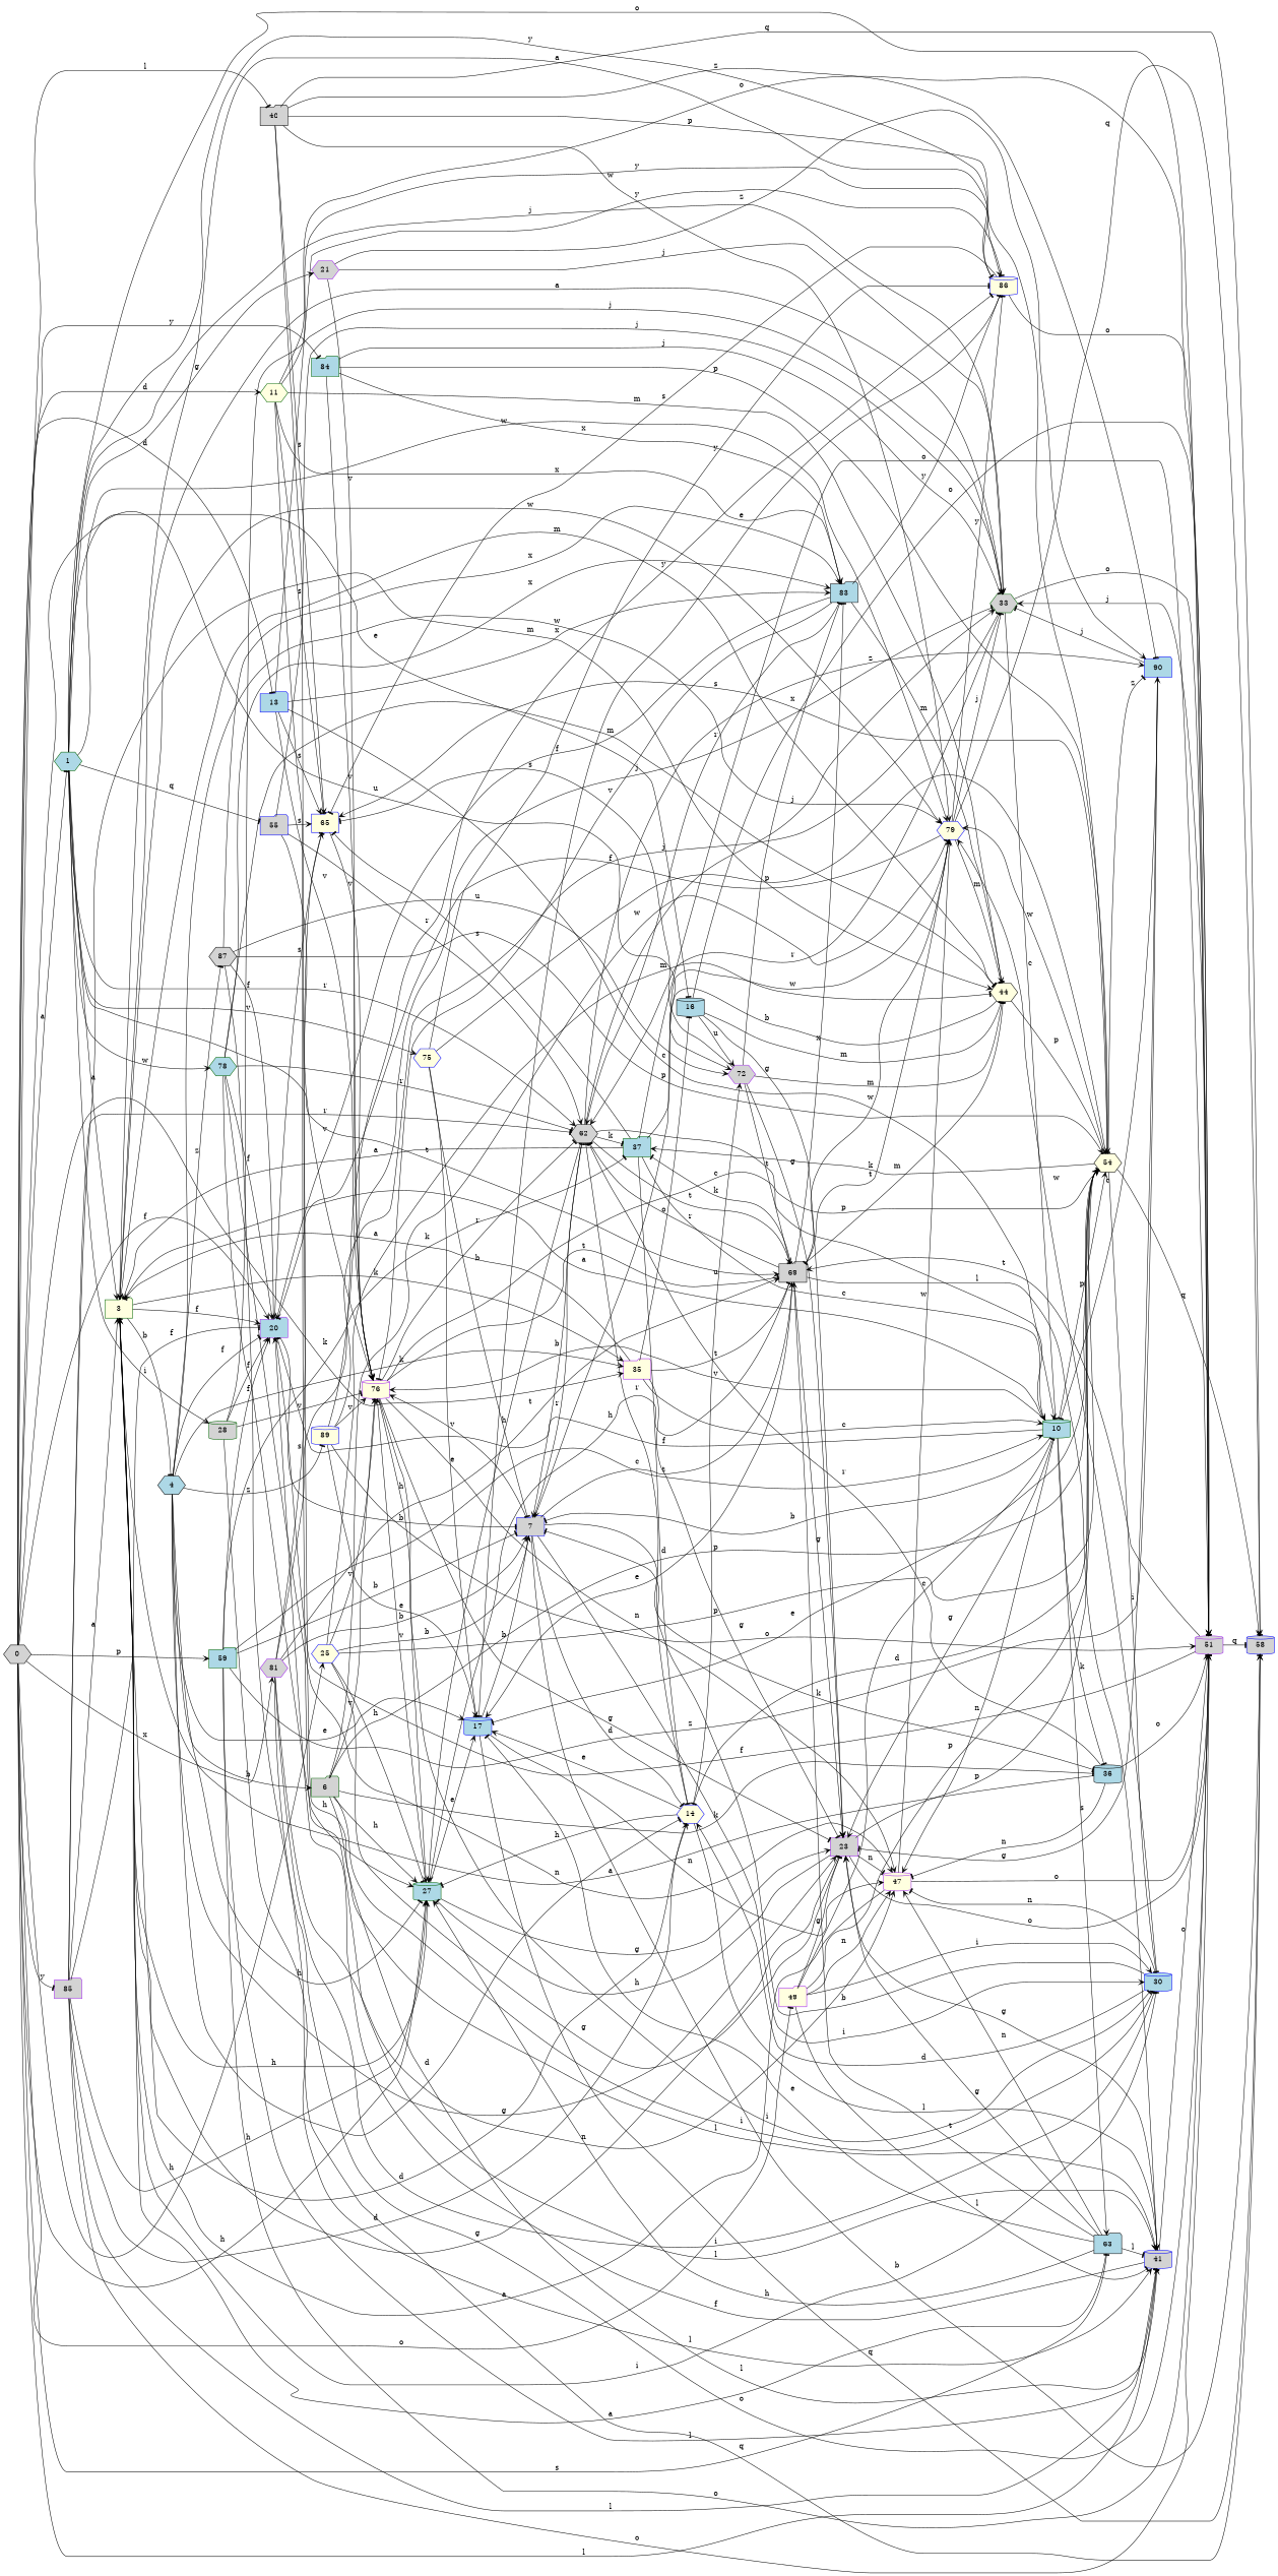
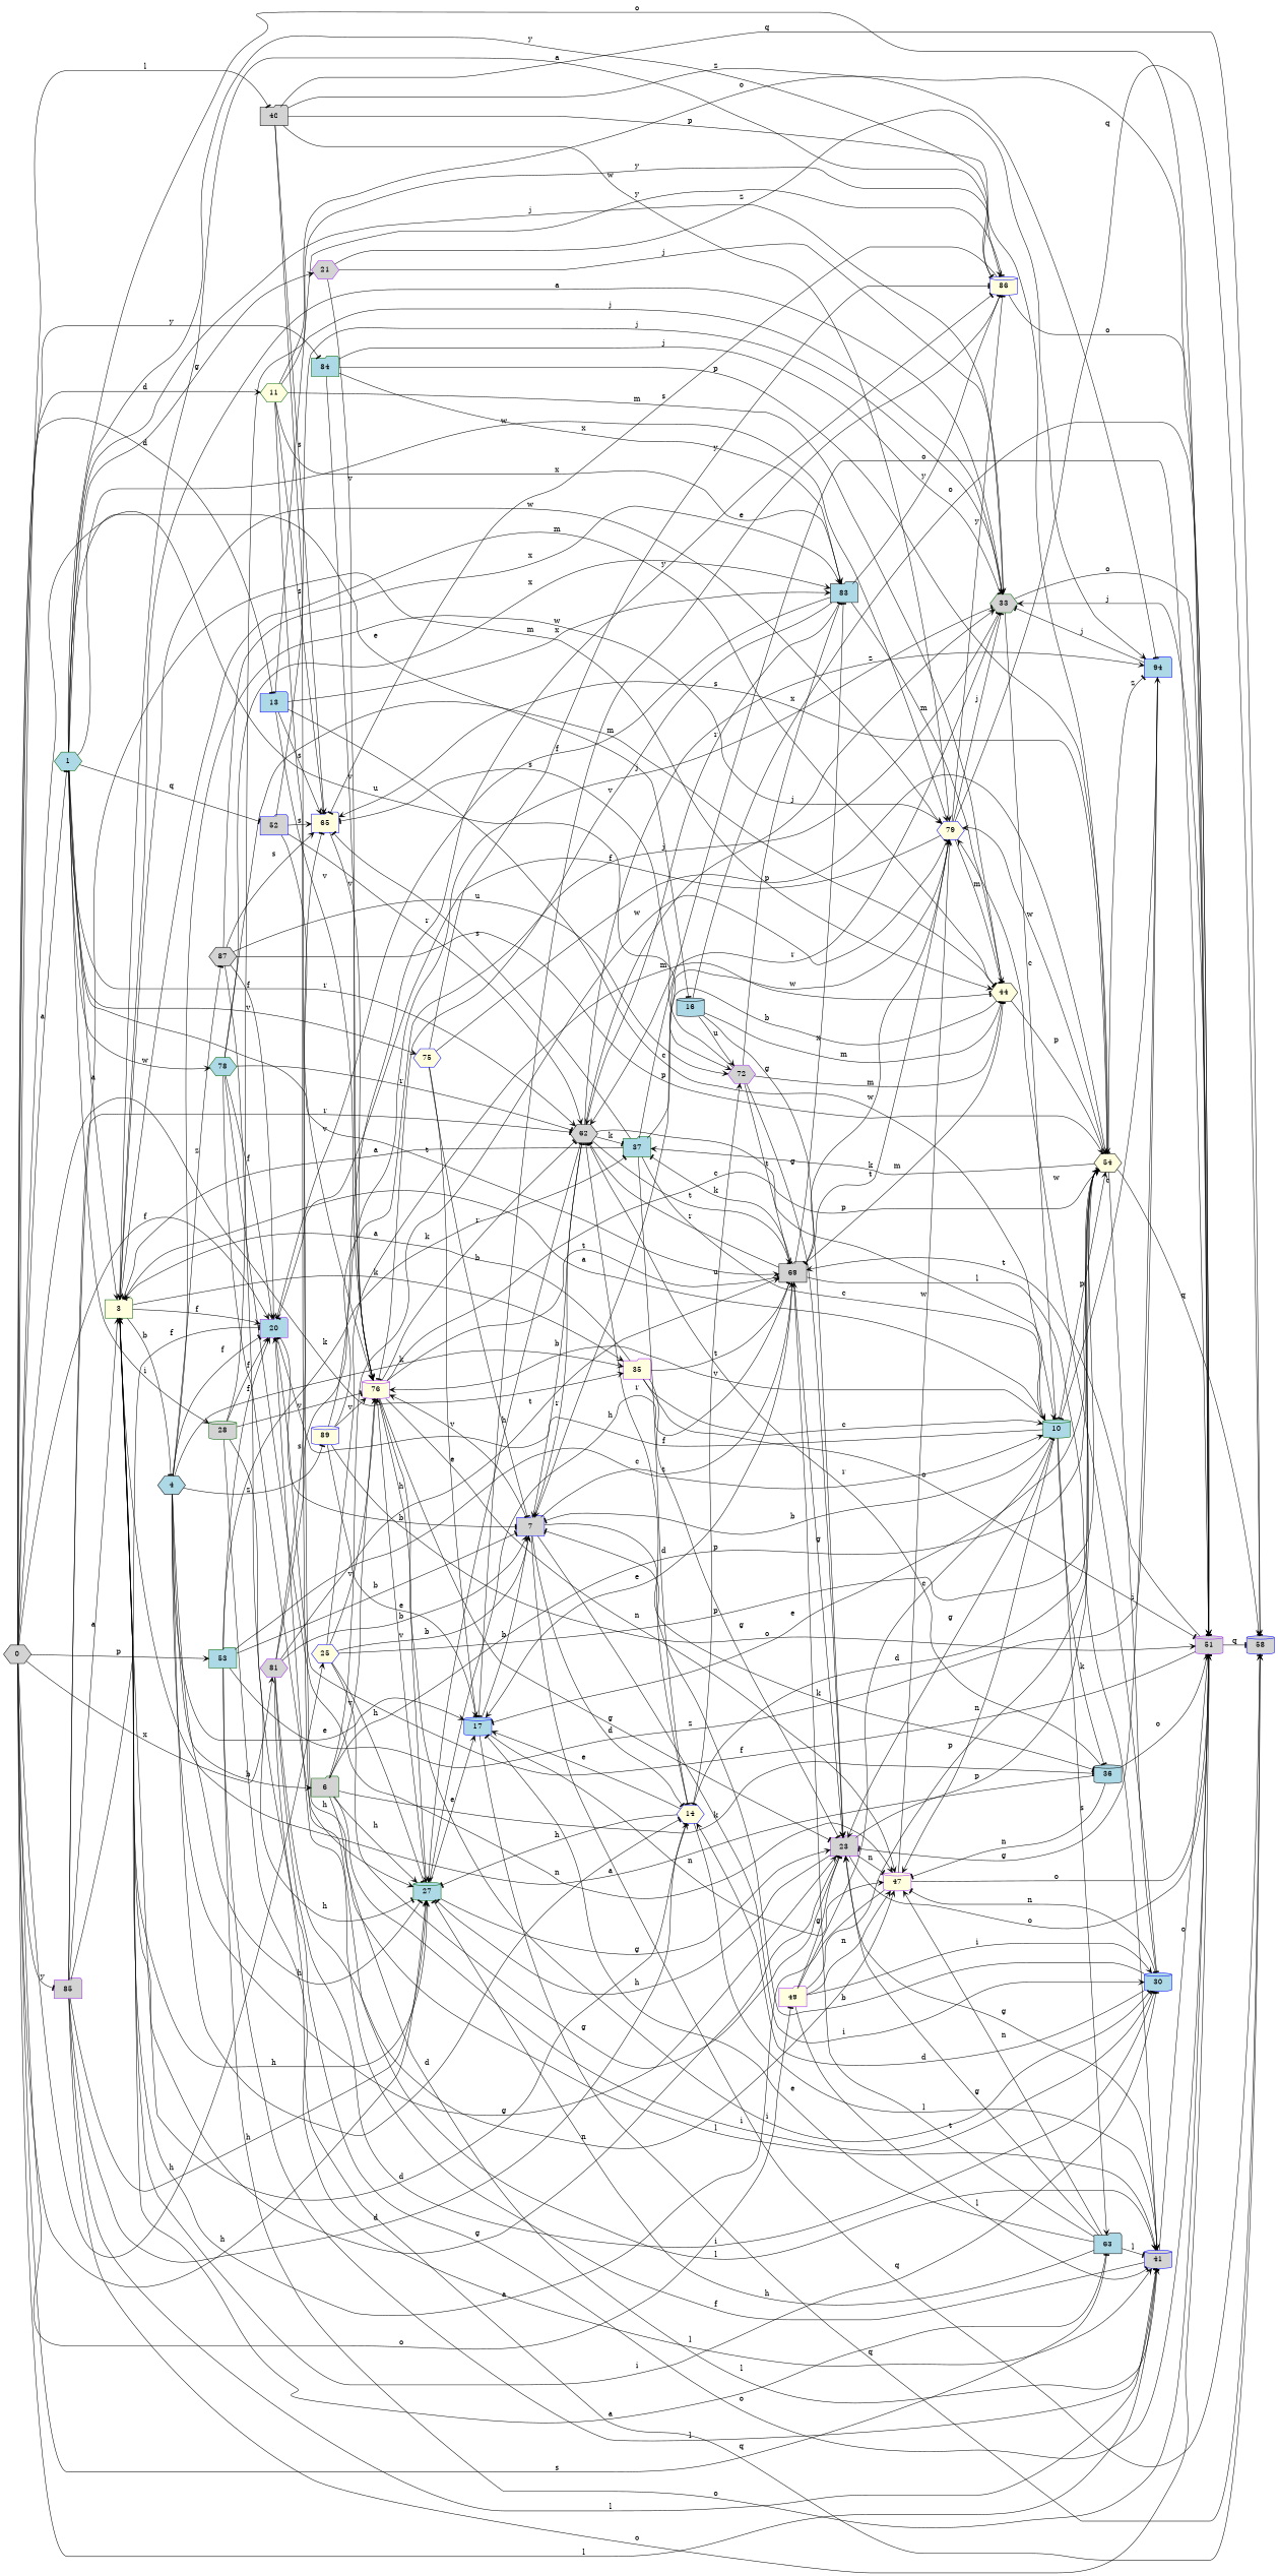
  strict digraph {
    rankdir=LR
    node [color=blue fillcolor=lightgrey shape=folder style=filled]
    edge [arrowhead=vee]
    0 [color=black shape=hexagon]
    1 [color=darkgreen fillcolor=lightblue shape=hexagon]
    11 [color=darkgreen fillcolor=lightyellow shape=hexagon]
    13 [fillcolor=lightblue]
    20 [color=purple fillcolor=lightblue]
    25 [fillcolor=lightyellow shape=hexagon]
    27 [color=darkgreen fillcolor=lightblue shape=cylinder]
    35 [color=purple fillcolor=lightyellow]
    40 [color=black]
    41 [shape=cylinder]
    49 [color=purple fillcolor=lightyellow]
-   53 [color=darkgreen fillcolor=lightblue label=59]
+   53 [color=darkgreen fillcolor=lightblue]
    63 [color=black fillcolor=lightblue]
    72 [color=purple shape=hexagon]
    81 [color=purple shape=hexagon]
    84 [color=darkgreen fillcolor=lightblue]
    85 [color=purple]
    3 [color=darkgreen fillcolor=lightyellow]
    16 [color=black fillcolor=lightblue shape=cylinder]
    21 [color=purple shape=hexagon]
    28 [color=darkgreen shape=cylinder]
    33 [color=darkgreen shape=hexagon]
    51 [color=purple shape=cylinder]
-   55
+   55 [label=52]
    62 [color=black shape=hexagon]
    69 [color=black]
    75 [fillcolor=lightyellow shape=hexagon]
    78 [color=darkgreen fillcolor=lightblue shape=hexagon]
    79 [fillcolor=lightyellow shape=hexagon]
    86 [fillcolor=lightyellow shape=cylinder]
    44 [color=black fillcolor=lightyellow shape=hexagon]
    65 [fillcolor=lightyellow]
    83 [color=black fillcolor=lightblue]
    76 [color=purple fillcolor=lightyellow shape=cylinder]
    10 [color=darkgreen fillcolor=lightblue shape=cylinder]
    7
    23 [color=purple]
    54 [color=black fillcolor=lightyellow shape=hexagon]
    17 [fillcolor=lightblue shape=cylinder]
    58 [shape=cylinder]
-   90 [fillcolor=lightblue]
+   90 [fillcolor=lightblue label=94]
    30 [fillcolor=lightblue shape=cylinder]
    47 [color=purple fillcolor=lightyellow shape=cylinder]
    37 [color=darkgreen fillcolor=lightblue]
    14 [fillcolor=lightyellow shape=hexagon]
    4 [color=black fillcolor=lightblue shape=hexagon]
    6 [color=darkgreen]
    87 [color=black shape=hexagon]
    89 [fillcolor=lightyellow shape=cylinder]
    36 [color=black fillcolor=lightblue shape=cylinder]
    0 -> 1 [arrowhead=tee label=a]
    0 -> 11 [label=d]
    0 -> 13 [arrowhead=tee label=d]
    0 -> 20 [label=f]
    0 -> 25 [label=h]
    0 -> 27 [label=h]
    0 -> 35 [label=k]
    0 -> 40 [arrowhead=tee label=l]
    0 -> 41 [arrowhead=tee label=l]
    0 -> 49 [arrowhead=tee label=o]
    0 -> 53 [label=p]
    0 -> 63 [arrowhead=tee label=s]
    0 -> 72 [label=u]
    0 -> 81 [label=x]
    0 -> 84 [arrowhead=tee label=y]
    0 -> 85 [arrowhead=tee label=y]
    1 -> 3 [label=a]
    1 -> 16 [arrowhead=tee label=e]
    1 -> 21 [label=g]
    1 -> 28 [label=i]
    1 -> 33 [label=j]
    1 -> 51 [label=o]
    1 -> 55 [arrowhead=tee label=q]
    1 -> 62 [label=r]
    1 -> 69 [label=t]
    1 -> 75 [label=v]
    1 -> 78 [label=w]
    1 -> 79 [label=w]
    1 -> 86 [arrowhead=tee label=y]
    11 -> 41 [label=l]
    11 -> 51 [arrowhead=tee label=o]
    11 -> 86 [label=y]
    11 -> 44 [label=m]
    11 -> 65 [arrowhead=tee label=s]
    11 -> 83 [label=x]
    13 -> 86 [arrowhead=tee label=y]
    13 -> 65 [label=s]
    13 -> 83 [label=x]
    13 -> 76 [label=v]
    13 -> 10 [label=c]
    20 -> 7 [arrowhead=tee label=b]
    25 -> 27 [arrowhead=tee label=h]
    25 -> 44 [arrowhead=tee label=m]
    25 -> 76 [arrowhead=tee label=v]
    25 -> 7 [label=b]
    25 -> 23 [arrowhead=tee label=g]
    25 -> 54 [label=p]
    27 -> 76 [label=v]
    27 -> 23 [label=g]
    27 -> 17 [label=e]
    35 -> 3 [label=a]
-   35 -> 16 [arrowhead=tee label=o]
+   35 -> 51 [arrowhead=tee label=o]
    35 -> 69 [arrowhead=tee label=t]
    35 -> 10 [label=c]
    35 -> 23 [arrowhead=tee label=g]
    40 -> 41 [label=l]
    40 -> 79 [label=w]
    40 -> 65 [label=s]
    40 -> 54 [arrowhead=tee label=p]
    40 -> 58 [arrowhead=tee label=q]
    40 -> 90 [arrowhead=tee label=z]
    41 -> 20 [label=f]
    41 -> 51 [arrowhead=tee label=o]
    41 -> 23 [label=g]
    49 -> 41 [arrowhead=tee label=l]
    49 -> 10 [arrowhead=tee label=c]
    49 -> 23 [arrowhead=tee label=g]
    49 -> 54 [label=p]
    49 -> 30 [label=i]
    49 -> 47 [label=n]
    53 -> 20 [label=f]
    53 -> 41 [arrowhead=tee label=l]
    53 -> 51 [label=o]
    53 -> 10 [label=c]
    53 -> 7 [arrowhead=tee label=b]
    53 -> 90 [label=z]
    53 -> 37 [arrowhead=tee label=k]
-   63 -> 27 [label=h]
+   63 -> 27 [arrowhead=tee label=h]
    63 -> 41 [arrowhead=tee label=l]
    63 -> 3 [label=a]
    63 -> 69 [label=t]
    63 -> 23 [label=g]
    63 -> 17 [arrowhead=tee label=e]
    63 -> 47 [label=n]
    72 -> 69 [label=t]
    72 -> 44 [arrowhead=tee label=m]
    72 -> 65 [arrowhead=tee label=s]
    72 -> 83 [arrowhead=tee label=x]
    72 -> 23 [label=g]
    81 -> 33 [arrowhead=tee label=j]
    81 -> 51 [label=o]
    81 -> 69 [label=t]
    81 -> 65 [arrowhead=tee label=s]
    81 -> 7 [label=b]
    81 -> 30 [arrowhead=tee label=i]
    81 -> 47 [label=n]
    84 -> 33 [arrowhead=tee label=j]
    84 -> 83 [label=x]
    84 -> 76 [label=v]
    84 -> 54 [label=p]
    85 -> 20 [arrowhead=tee label=f]
    85 -> 27 [label=h]
    85 -> 41 [arrowhead=tee label=l]
    85 -> 3 [label=a]
    85 -> 51 [arrowhead=tee label=o]
    85 -> 62 [arrowhead=tee label=r]
    85 -> 44 [label=m]
    85 -> 14 [arrowhead=tee label=d]
    3 -> 20 [label=f]
    3 -> 27 [label=h]
    3 -> 35 [label=k]
    3 -> 79 [label=w]
    3 -> 44 [arrowhead=tee label=m]
    3 -> 23 [arrowhead=tee label=g]
    3 -> 30 [arrowhead=tee label=i]
    3 -> 14 [label=d]
    3 -> 4 [arrowhead=tee label=b]
    16 -> 72 [label=u]
    16 -> 51 [label=o]
    16 -> 44 [arrowhead=tee label=m]
    16 -> 23 [label=g]
    21 -> 33 [label=j]
    21 -> 76 [label=v]
    21 -> 90 [label=z]
    28 -> 20 [label=f]
+   28 -> 27 [arrowhead=tee label=h]
    28 -> 41 [label=l]
    28 -> 33 [label=j]
    28 -> 76 [arrowhead=tee label=v]
    33 -> 3 [label=a]
    33 -> 51 [arrowhead=tee label=o]
    33 -> 62 [label=r]
    33 -> 10 [arrowhead=tee label=c]
    51 -> 20 [arrowhead=tee label=f]
    51 -> 33 [label=j]
    51 -> 69 [label=t]
    51 -> 58 [arrowhead=tee label=q]
    55 -> 33 [label=j]
    55 -> 62 [label=r]
    55 -> 65 [label=s]
    55 -> 76 [label=v]
    62 -> 27 [label=h]
    62 -> 33 [label=j]
    62 -> 69 [arrowhead=tee label=t]
    62 -> 7 [label=b]
    62 -> 54 [label=p]
    62 -> 90 [label=z]
    62 -> 37 [arrowhead=tee label=k]
    69 -> 27 [label=h]
    69 -> 41 [label=l]
    69 -> 62 [arrowhead=tee label=r]
    69 -> 79 [label=w]
    69 -> 44 [arrowhead=tee label=m]
    69 -> 83 [arrowhead=tee label=x]
    69 -> 23 [label=g]
    69 -> 17 [label=e]
    69 -> 37 [arrowhead=tee label=k]
    75 -> 86 [arrowhead=tee label=y]
    75 -> 7 [arrowhead=tee label=b]
    75 -> 54 [label=p]
    75 -> 17 [arrowhead=tee label=e]
    78 -> 20 [label=f]
    78 -> 27 [label=h]
    78 -> 62 [arrowhead=tee label=r]
    78 -> 44 [arrowhead=tee label=m]
    78 -> 83 [label=x]
    78 -> 47 [label=n]
    79 -> 20 [arrowhead=tee label=f]
    79 -> 33 [arrowhead=tee label=j]
    79 -> 69 [arrowhead=tee label=t]
    79 -> 86 [arrowhead=tee label=y]
    79 -> 44 [arrowhead=tee label=m]
    79 -> 58 [label=q]
    86 -> 3 [label=a]
    86 -> 51 [label=o]
    86 -> 65 [arrowhead=tee label=s]
    86 -> 17 [arrowhead=tee label=e]
    44 -> 7 [label=b]
    44 -> 54 [arrowhead=tee label=p]
    65 -> 76 [label=v]
    83 -> 20 [label=f]
    83 -> 62 [label=r]
    83 -> 86 [arrowhead=tee label=y]
    83 -> 44 [arrowhead=tee label=m]
    83 -> 76 [arrowhead=tee label=v]
    76 -> 27 [label=h]
    76 -> 62 [arrowhead=tee label=r]
    76 -> 69 [arrowhead=tee label=t]
    76 -> 10 [label=c]
    76 -> 23 [arrowhead=tee label=g]
    76 -> 30 [arrowhead=tee label=i]
    76 -> 47 [label=n]
    10 -> 20 [arrowhead=tee label=f]
    10 -> 63 [label=s]
    10 -> 3 [arrowhead=tee label=a]
    10 -> 76 [label=v]
    10 -> 7 [arrowhead=tee label=b]
    10 -> 23 [label=g]
    10 -> 54 [label=p]
    10 -> 47 [label=n]
    10 -> 36 [arrowhead=tee label=k]
    7 -> 62 [arrowhead=tee label=r]
    7 -> 69 [label=t]
    7 -> 76 [label=v]
-   7 -> 58 [arrowhead=tee label=b]
+   7 -> 58 [arrowhead=tee label=q]
    7 -> 30 [label=i]
    7 -> 14 [arrowhead=tee label=d]
    7 -> 36 [arrowhead=tee label=k]
    23 -> 27 [arrowhead=tee label=h]
    23 -> 51 [arrowhead=tee label=o]
    23 -> 54 [label=p]
    23 -> 47 [arrowhead=tee label=n]
    54 -> 79 [label=w]
    54 -> 65 [label=s]
    54 -> 17 [arrowhead=tee label=e]
    54 -> 58 [label=q]
    54 -> 90 [arrowhead=tee label=z]
    54 -> 30 [arrowhead=tee label=i]
    54 -> 37 [label=k]
    54 -> 14 [arrowhead=tee label=d]
    17 -> 7 [label=b]
    17 -> 58 [label=q]
    17 -> 47 [label=n]
    90 -> 33 [arrowhead=tee label=j]
    90 -> 10 [arrowhead=tee label=c]
    90 -> 23 [arrowhead=tee label=g]
    30 -> 79 [label=w]
    30 -> 7 [arrowhead=tee label=b]
    30 -> 47 [arrowhead=tee label=n]
    30 -> 14 [label=d]
    47 -> 3 [label=a]
    47 -> 51 [arrowhead=tee label=o]
    47 -> 79 [label=w]
    37 -> 3 [label=a]
    37 -> 51 [arrowhead=tee label=o]
    37 -> 79 [label=w]
    37 -> 65 [arrowhead=tee label=s]
    37 -> 10 [label=c]
    37 -> 14 [arrowhead=tee label=d]
    14 -> 27 [arrowhead=tee label=h]
    14 -> 41 [label=l]
    14 -> 72 [label=u]
    14 -> 62 [arrowhead=tee label=r]
    14 -> 17 [label=e]
    4 -> 20 [arrowhead=tee label=f]
    4 -> 27 [arrowhead=tee label=h]
    4 -> 35 [label=k]
    4 -> 79 [label=w]
    4 -> 23 [label=g]
    4 -> 17 [label=e]
    4 -> 14 [arrowhead=tee label=d]
    4 -> 6 [label=b]
    4 -> 87 [arrowhead=tee label=z]
    4 -> 89 [arrowhead=tee label=z]
    6 -> 27 [label=h]
    6 -> 41 [label=l]
    6 -> 79 [arrowhead=tee label=w]
    6 -> 76 [label=v]
    6 -> 54 [arrowhead=tee label=p]
    6 -> 30 [arrowhead=tee label=i]
    6 -> 36 [arrowhead=tee label=k]
    87 -> 20 [label=f]
    87 -> 72 [label=u]
-   20 -> 65 [label=s]
+   87 -> 65 [label=s]
    87 -> 83 [label=x]
    87 -> 54 [label=p]
    87 -> 58 [label=q]
    89 -> 33 [arrowhead=tee label=j]
    89 -> 51 [label=o]
    89 -> 86 [arrowhead=tee label=y]
    89 -> 76 [label=v]
    89 -> 17 [label=e]
    36 -> 3 [arrowhead=tee label=a]
    36 -> 51 [label=o]
    36 -> 62 [arrowhead=tee label=r]
    36 -> 47 [arrowhead=tee label=n]
  }
